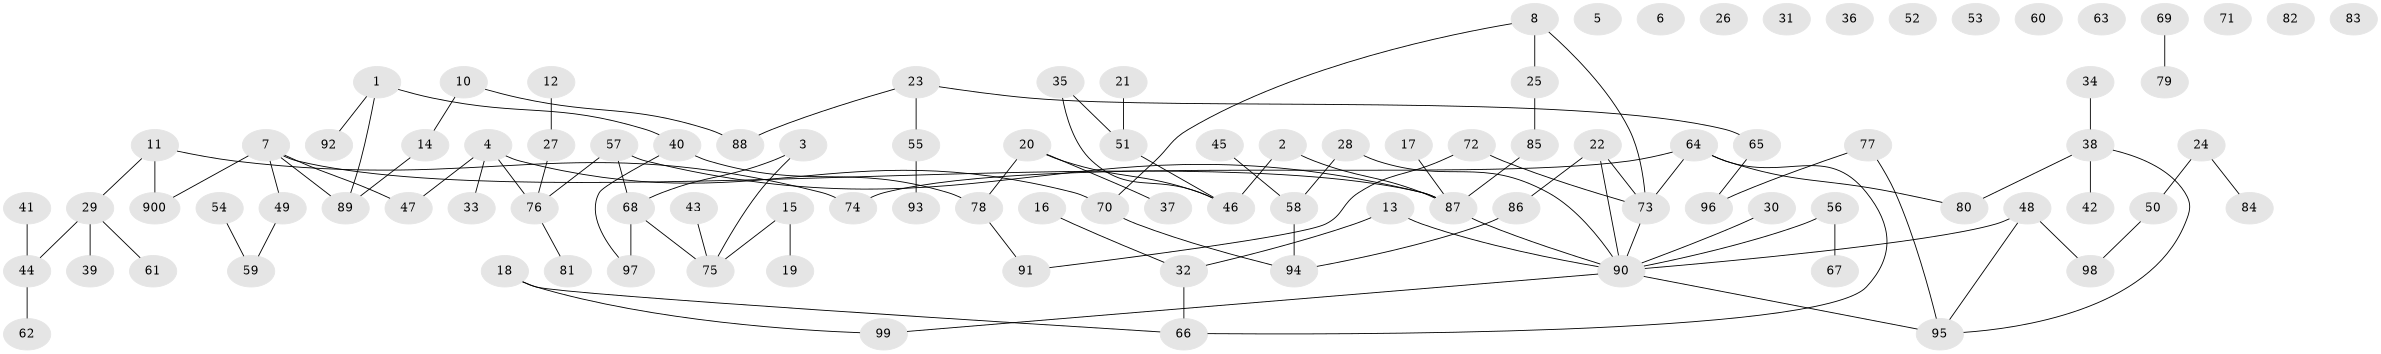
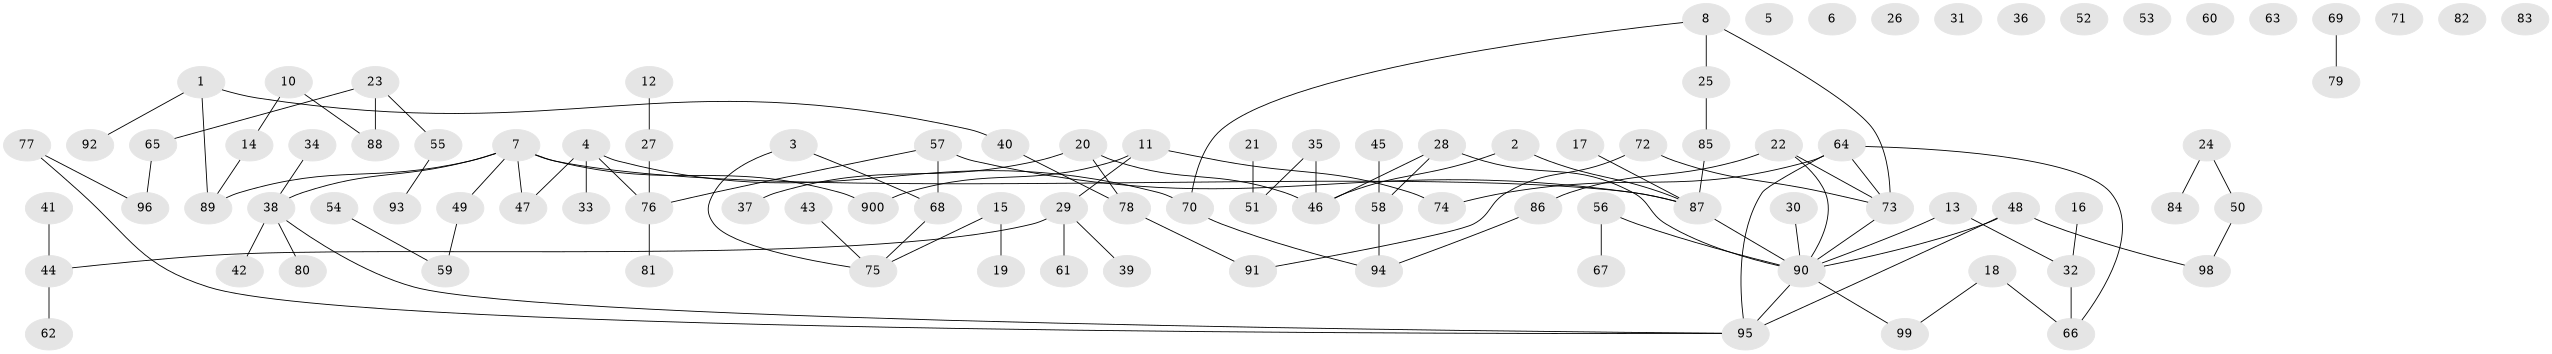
  graph {
    fontname="DejaVu Serif"
    node [color=gray90 fontname="DejaVu Serif" style=filled]
    edge [fontname="DejaVu Serif"]
    1
    40
    89
    92
    78
-   97
    2
    46
    87
    90
    3
    68
    75
    4
    33
    47
    70
    76
    94
    81
    5
    6
    7
    38
    49
    n26 [label=900]
    42
    80
    95
    59
    8
    25
    73
    85
    54
    10
    14
    88
    11
    29
    74
    39
    44
    61
    12
    27
    13
    32
    66
    99
    15
    19
    16
    17
    18
    20
    37
    91
    21
    51
    22
    86
    23
    55
    65
    93
    96
    24
    50
    84
    98
    26
    28
    58
    62
    30
    31
    34
    35
    36
    41
    43
    45
    48
    52
    53
    56
    67
    57
    60
    63
    64
    69
    79
    71
    72
    77
    82
    83
    1 -- 40
    1 -- 89
    1 -- 92
    40 -- 78
-   40 -- 97
    78 -- 91
    2 -- 46
    2 -- 87
    87 -- 90
    90 -- 95
    90 -- 99
    3 -- 68
    3 -- 75
-   68 -- 97
    68 -- 75
    4 -- 33
    4 -- 47
    4 -- 70
    4 -- 76
    70 -- 94
    76 -- 81
    7 -- 89
    7 -- 87
    7 -- 47
+   7 -- 38
    7 -- 49
    7 -- n26
    38 -- 42
    38 -- 80
    38 -- 95
    49 -- 59
    8 -- 70
    8 -- 25
    8 -- 73
    25 -- 85
    73 -- 90
    85 -- 87
    54 -- 59
    10 -- 14
    10 -- 88
    14 -- 89
    11 -- n26
    11 -- 29
    11 -- 74
    29 -- 39
    29 -- 44
    29 -- 61
    44 -- 62
    12 -- 27
    27 -- 76
    13 -- 90
    13 -- 32
    32 -- 66
    15 -- 75
    15 -- 19
    16 -- 32
    17 -- 87
    18 -- 66
    18 -- 99
    20 -- 78
    20 -- 46
    20 -- 37
    21 -- 51
    22 -- 90
    22 -- 73
    22 -- 86
    86 -- 94
    23 -- 88
    23 -- 55
    23 -- 65
    55 -- 93
    65 -- 96
    24 -- 50
    24 -- 84
    50 -- 98
-   51 -- 46
+   28 -- 46
    28 -- 90
    28 -- 58
    58 -- 94
    30 -- 90
    34 -- 38
    35 -- 46
    35 -- 51
    41 -- 44
    43 -- 75
    45 -- 58
    48 -- 90
    48 -- 95
    48 -- 98
    56 -- 90
    56 -- 67
    57 -- 87
    57 -- 68
    57 -- 76
-   64 -- 80
+   64 -- 95
    64 -- 73
    64 -- 74
    64 -- 66
    69 -- 79
    72 -- 73
    72 -- 91
    77 -- 95
    77 -- 96
  }
